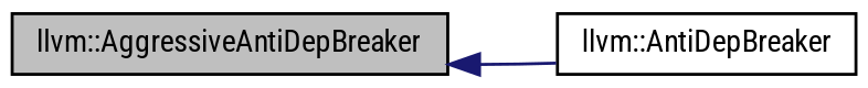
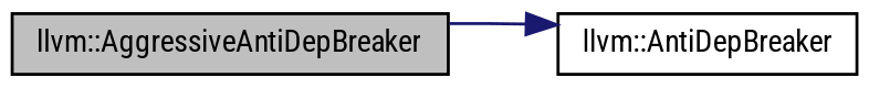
  digraph {
    rankdir=LR
    fontname="Roboto Condensed"
    node [color=black fontname="Roboto Condensed" fontsize=10 shape=record]
    n1 [fillcolor=grey75 fontcolor=black height=0.2 label="llvm::AggressiveAntiDepBreaker" style=filled width=0.4]
    n2 [height=0.2 label="llvm::AntiDepBreaker" width=0.4]
-   n1 -> n2 [color=midnightblue dir=back fontname="Roboto Condensed" fontsize=10 labelfontname=Helvetica labelfontsize=10 style=solid]
+   n2 -> n1 [color=midnightblue dir=back fontname="Roboto Condensed" fontsize=10 labelfontname=Helvetica labelfontsize=10 style=solid]
  }
